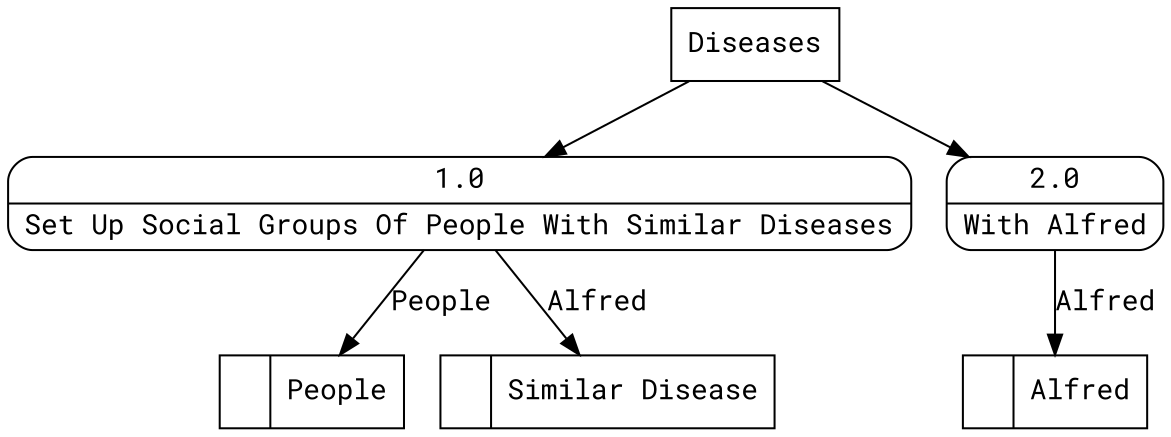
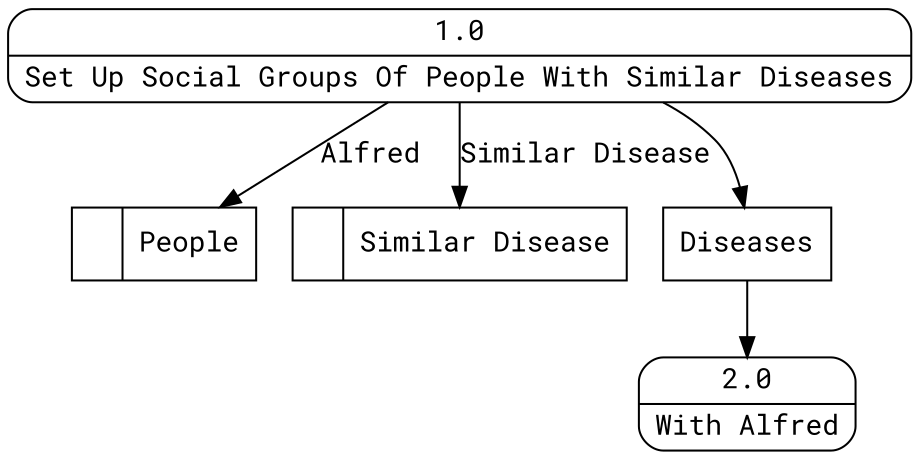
  digraph {
    fontname="Roboto Mono"
    node [fontname="Roboto Mono" shape=record]
    edge [fontname="Roboto Mono"]
-   n1 [label="<f0>  |<f1> Alfred "]
    n2 [label="<f0>  |<f1> People "]
    n3 [label="<f0>  |<f1> Similar Disease "]
    n4 [label=Diseases shape=box]
    n5 [label="{<f0> 1.0|<f1> Set Up Social Groups Of People With Similar Diseases }" shape=Mrecord]
    n6 [label="{<f0> 2.0|<f1> With Alfred }" shape=Mrecord]
-   n4 -> n5
+   n5 -> n4
    n4 -> n6
-   n5 -> n2 [label=People]
-   n5 -> n3 [label=Alfred]
-   n6 -> n1 [label=Alfred]
+   n5 -> n2 [label=Alfred]
+   n5 -> n3 [label="Similar Disease"]
  }
